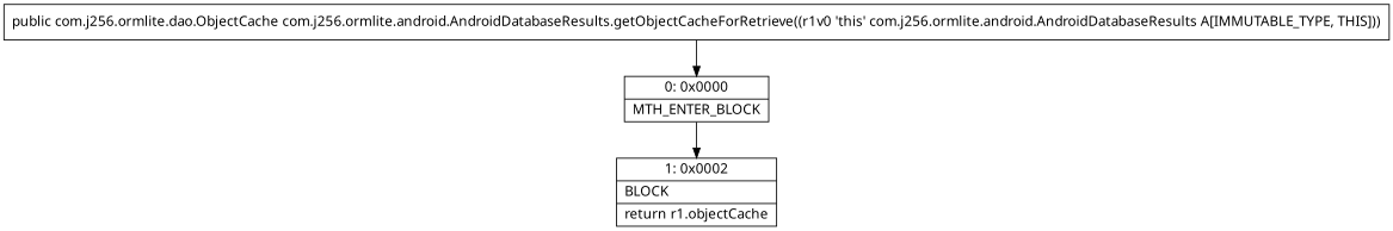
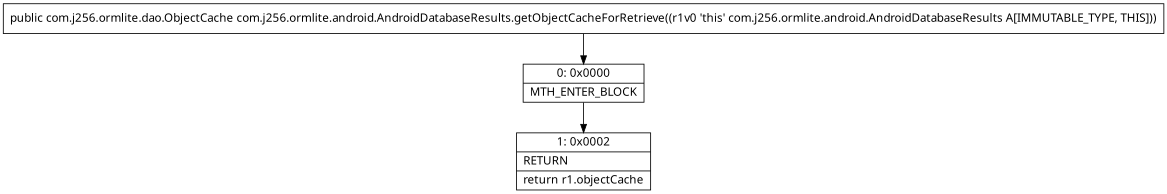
  digraph {
    fontname="Noto Sans"
    node [shape=record fontname="Noto Sans"]
    edge [fontname="Noto Sans"]
    n1 [label="{0\:\ 0x0000|MTH_ENTER_BLOCK\l}"]
-   n2 [label="{1\:\ 0x0002|BLOCK\l|return r1.objectCache\l}"]
+   n2 [label="{1\:\ 0x0002|RETURN\l|return r1.objectCache\l}"]
    n3 [label="{public com.j256.ormlite.dao.ObjectCache com.j256.ormlite.android.AndroidDatabaseResults.getObjectCacheForRetrieve((r1v0 'this' com.j256.ormlite.android.AndroidDatabaseResults A[IMMUTABLE_TYPE, THIS])) }"]
    n1 -> n2
    n3 -> n1
  }
